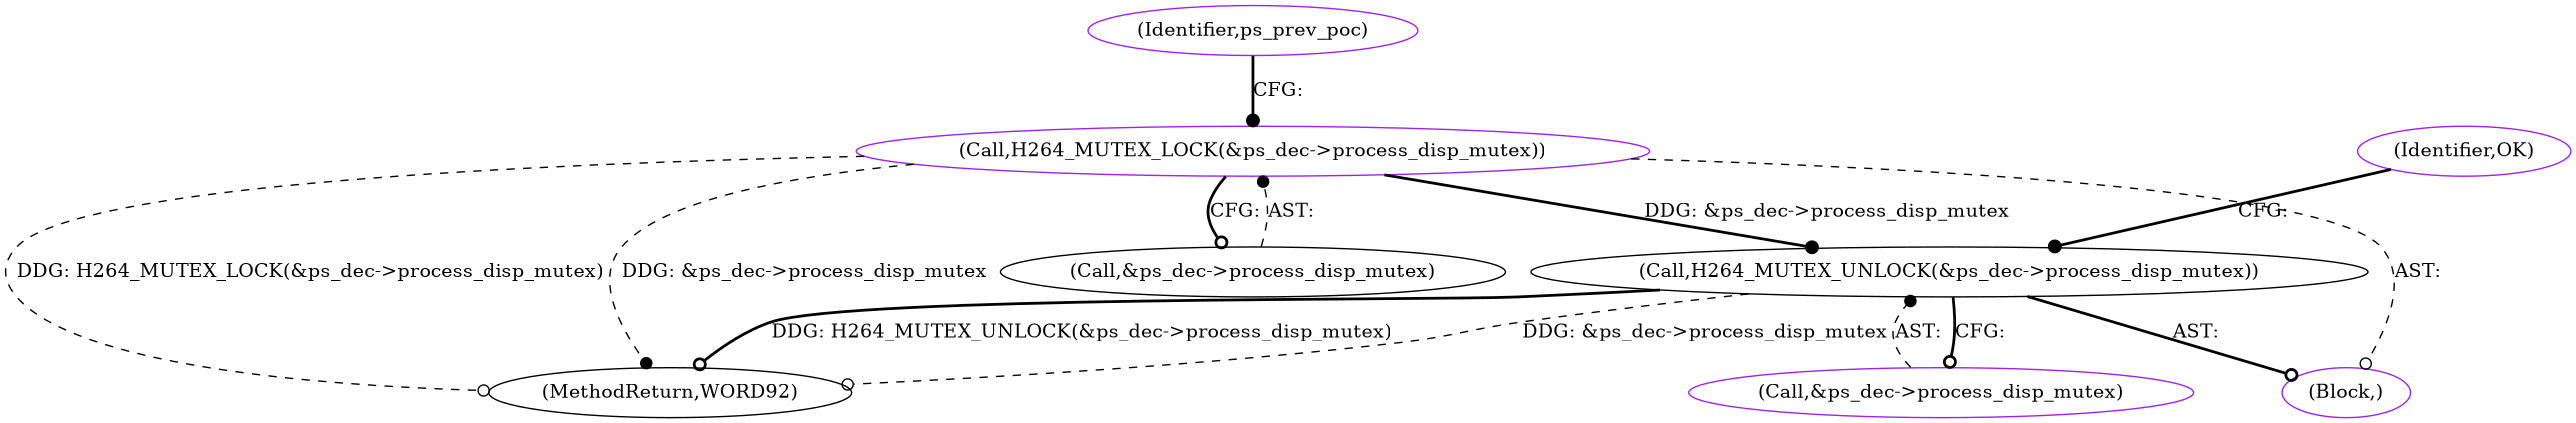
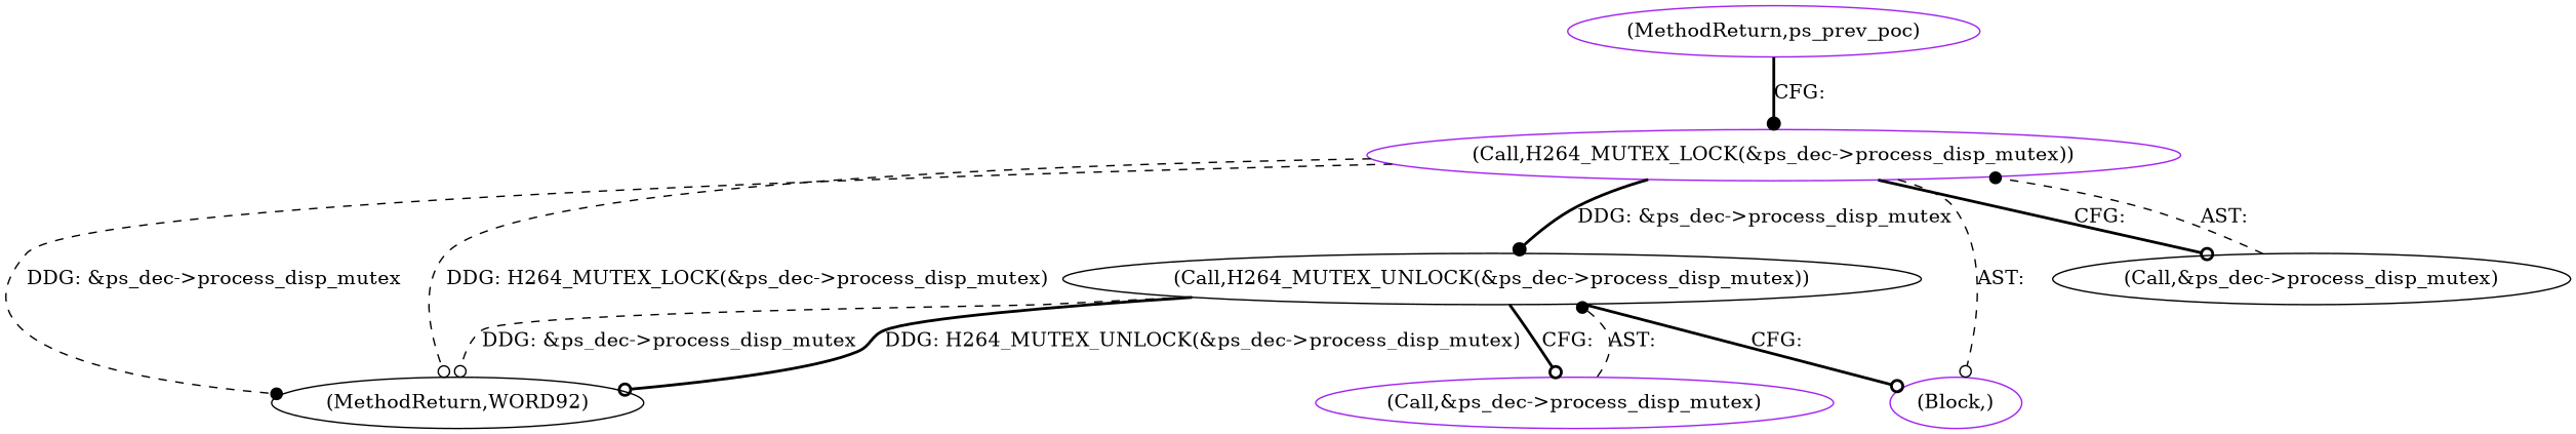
  digraph {
    node [color=purple]
    edge [arrowhead=odot style=bold]
    n1 [color=black label="(Call,H264_MUTEX_UNLOCK(&ps_dec->process_disp_mutex))"]
    n2 [color=black label="(MethodReturn,WORD92)"]
    n3 [label="(Block,)"]
    n4 [label="(Call,&ps_dec->process_disp_mutex)"]
    n5 [label="(Call,H264_MUTEX_LOCK(&ps_dec->process_disp_mutex))"]
    n6 [color=black label="(Call,&ps_dec->process_disp_mutex)"]
-   n7 [label="(Identifier,ps_prev_poc)"]
-   n8 [label="(Identifier,OK)"]
+   n7 [label="(MethodReturn,ps_prev_poc)"]
    n1 -> n2 [label="DDG: &ps_dec->process_disp_mutex" style=dashed]
    n1 -> n2 [label="DDG: H264_MUTEX_UNLOCK(&ps_dec->process_disp_mutex)"]
-   n1 -> n3 [label="AST: "]
+   n1 -> n3 [label="CFG: "]
    n1 -> n4 [label="CFG: "]
    n4 -> n1 [arrowhead=dot label="AST: " style=dashed]
    n5 -> n1 [arrowhead=dot label="DDG: &ps_dec->process_disp_mutex"]
    n5 -> n2 [arrowhead=dot label="DDG: &ps_dec->process_disp_mutex" style=dashed]
    n5 -> n2 [label="DDG: H264_MUTEX_LOCK(&ps_dec->process_disp_mutex)" style=dashed]
    n5 -> n3 [label="AST: " style=dashed]
    n5 -> n6 [label="CFG: "]
    n6 -> n5 [arrowhead=dot label="AST: " style=dashed]
    n7 -> n5 [arrowhead=dot label="CFG: "]
-   n8 -> n1 [arrowhead=dot label="CFG: "]
  }
